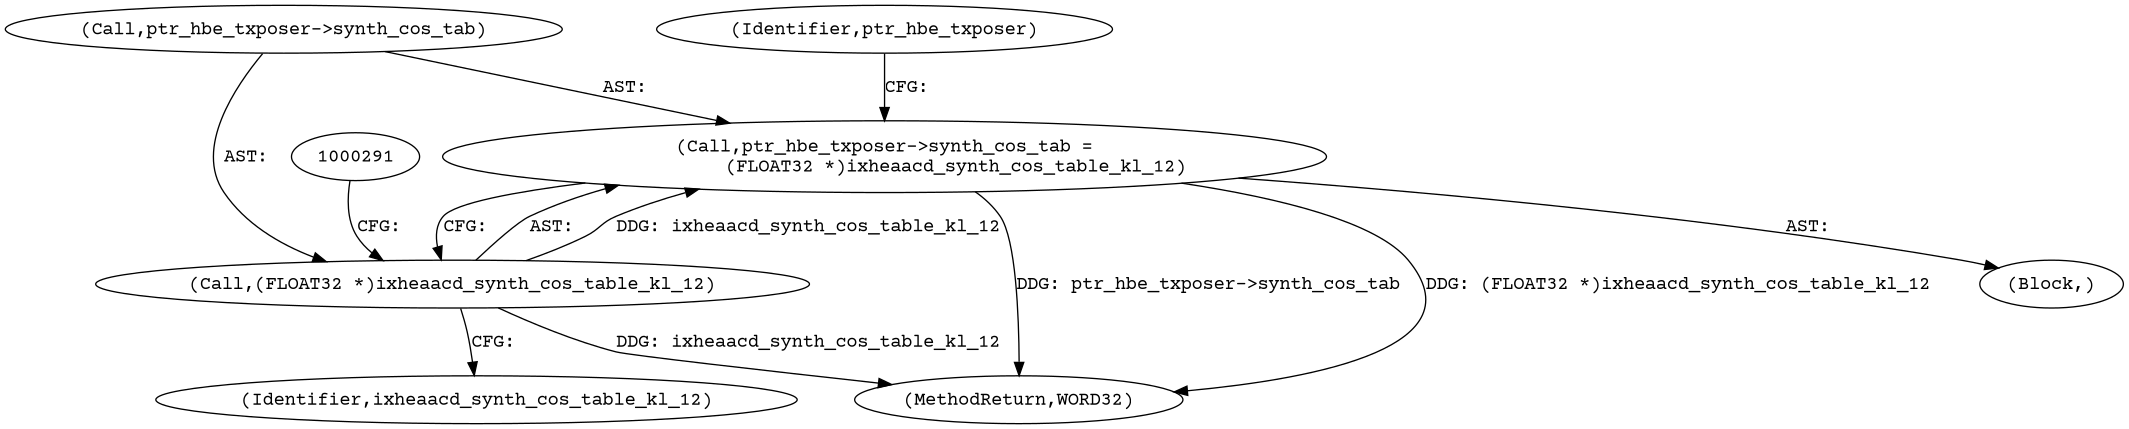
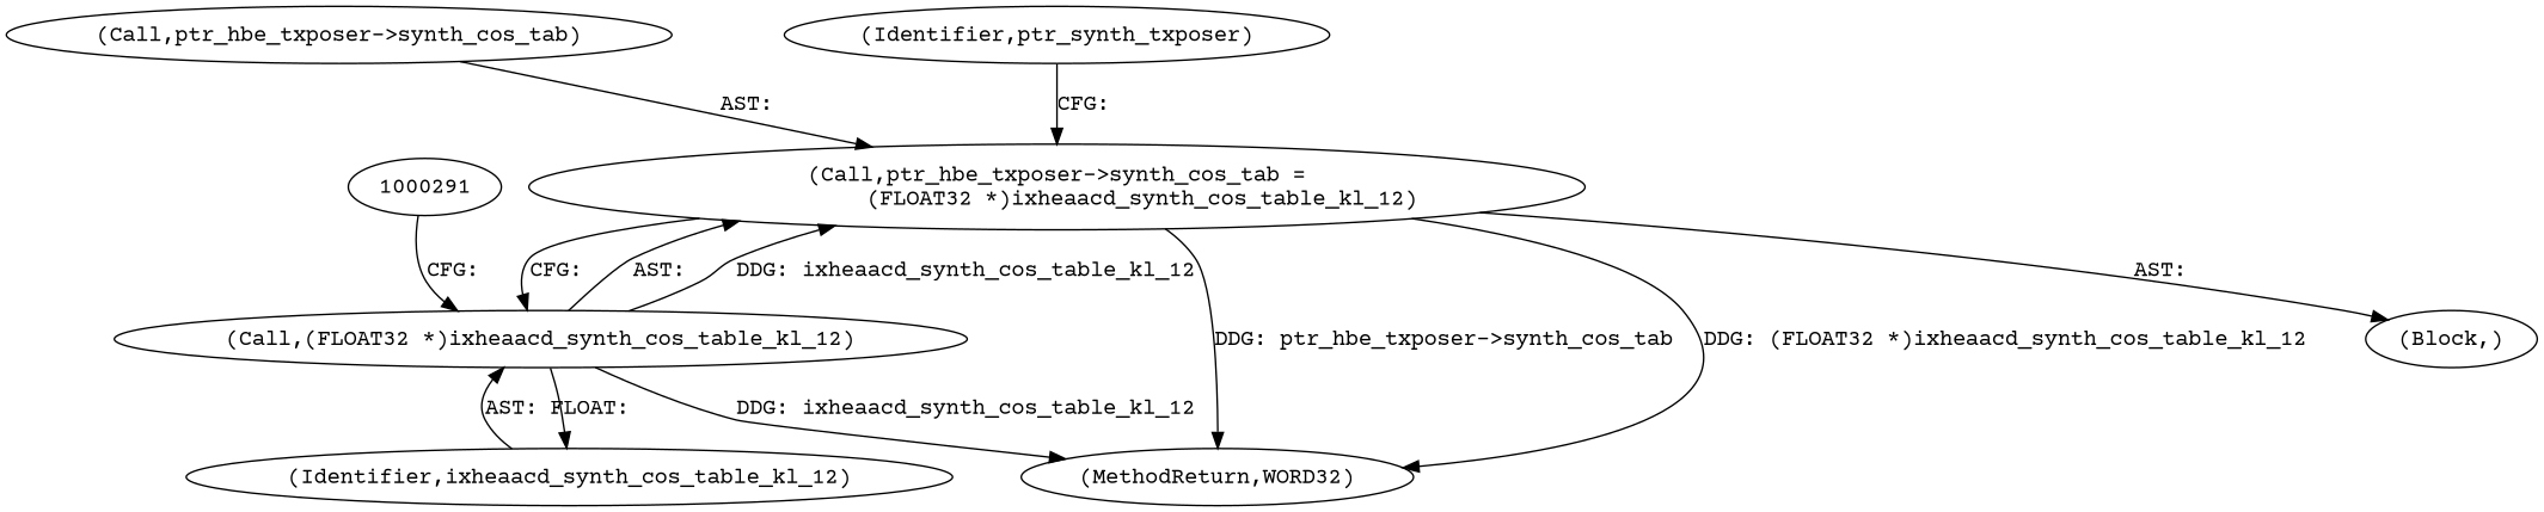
  digraph {
    fontname="Courier Prime"
    node [fontname="Courier Prime"]
    edge [fontname="Courier Prime"]
    n1 [label="(Call,ptr_hbe_txposer->synth_cos_tab =\n             (FLOAT32 *)ixheaacd_synth_cos_table_kl_12)"]
    n2 [label="(Call,(FLOAT32 *)ixheaacd_synth_cos_table_kl_12)"]
    n3 [label="(Block,)"]
    n4 [label="(MethodReturn,WORD32)"]
    n5 [label="(Identifier,ixheaacd_synth_cos_table_kl_12)"]
-   n6 [label="(Identifier,ptr_hbe_txposer)"]
+   n6 [label="(Identifier,ptr_synth_txposer)"]
    n7 [label="(Call,ptr_hbe_txposer->synth_cos_tab)"]
    1000291
    n1 -> n2 [label="CFG: "]
    n1 -> n3 [label="AST: "]
    n1 -> n4 [label="DDG: (FLOAT32 *)ixheaacd_synth_cos_table_kl_12"]
    n1 -> n4 [label="DDG: ptr_hbe_txposer->synth_cos_tab"]
    n2 -> n1 [label="AST: "]
    n2 -> n1 [label="DDG: ixheaacd_synth_cos_table_kl_12"]
    n2 -> n4 [label="DDG: ixheaacd_synth_cos_table_kl_12"]
-   n2 -> n5 [label="CFG: "]
-   n7 -> n2 [label="AST: "]
+   n2 -> n5 [label="FLOAT: "]
+   n5 -> n2 [label="AST: "]
    n6 -> n1 [label="CFG: "]
    n7 -> n1 [label="AST: "]
    1000291 -> n2 [label="CFG: "]
  }
